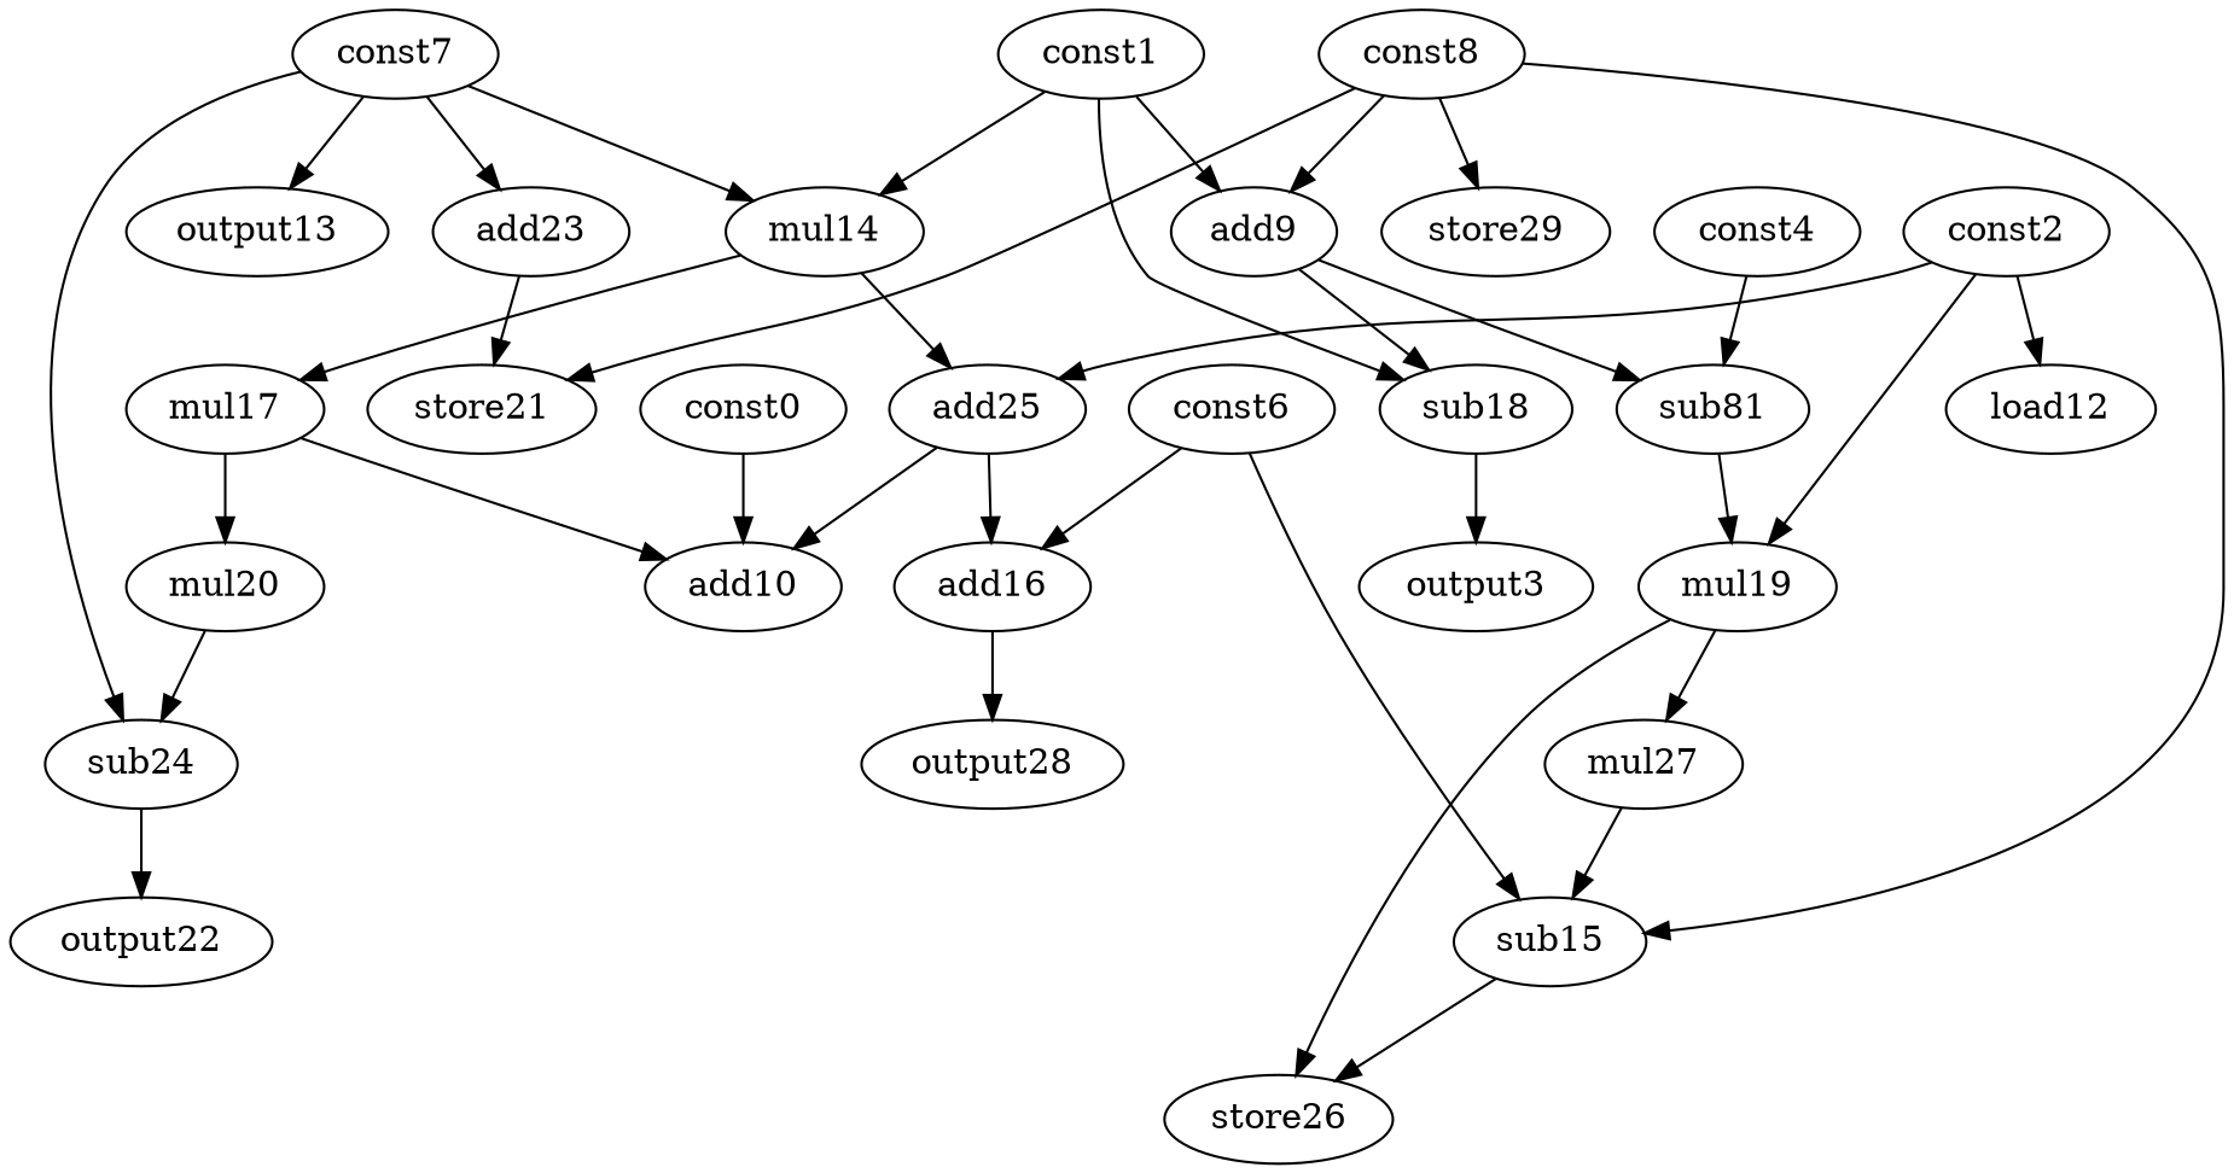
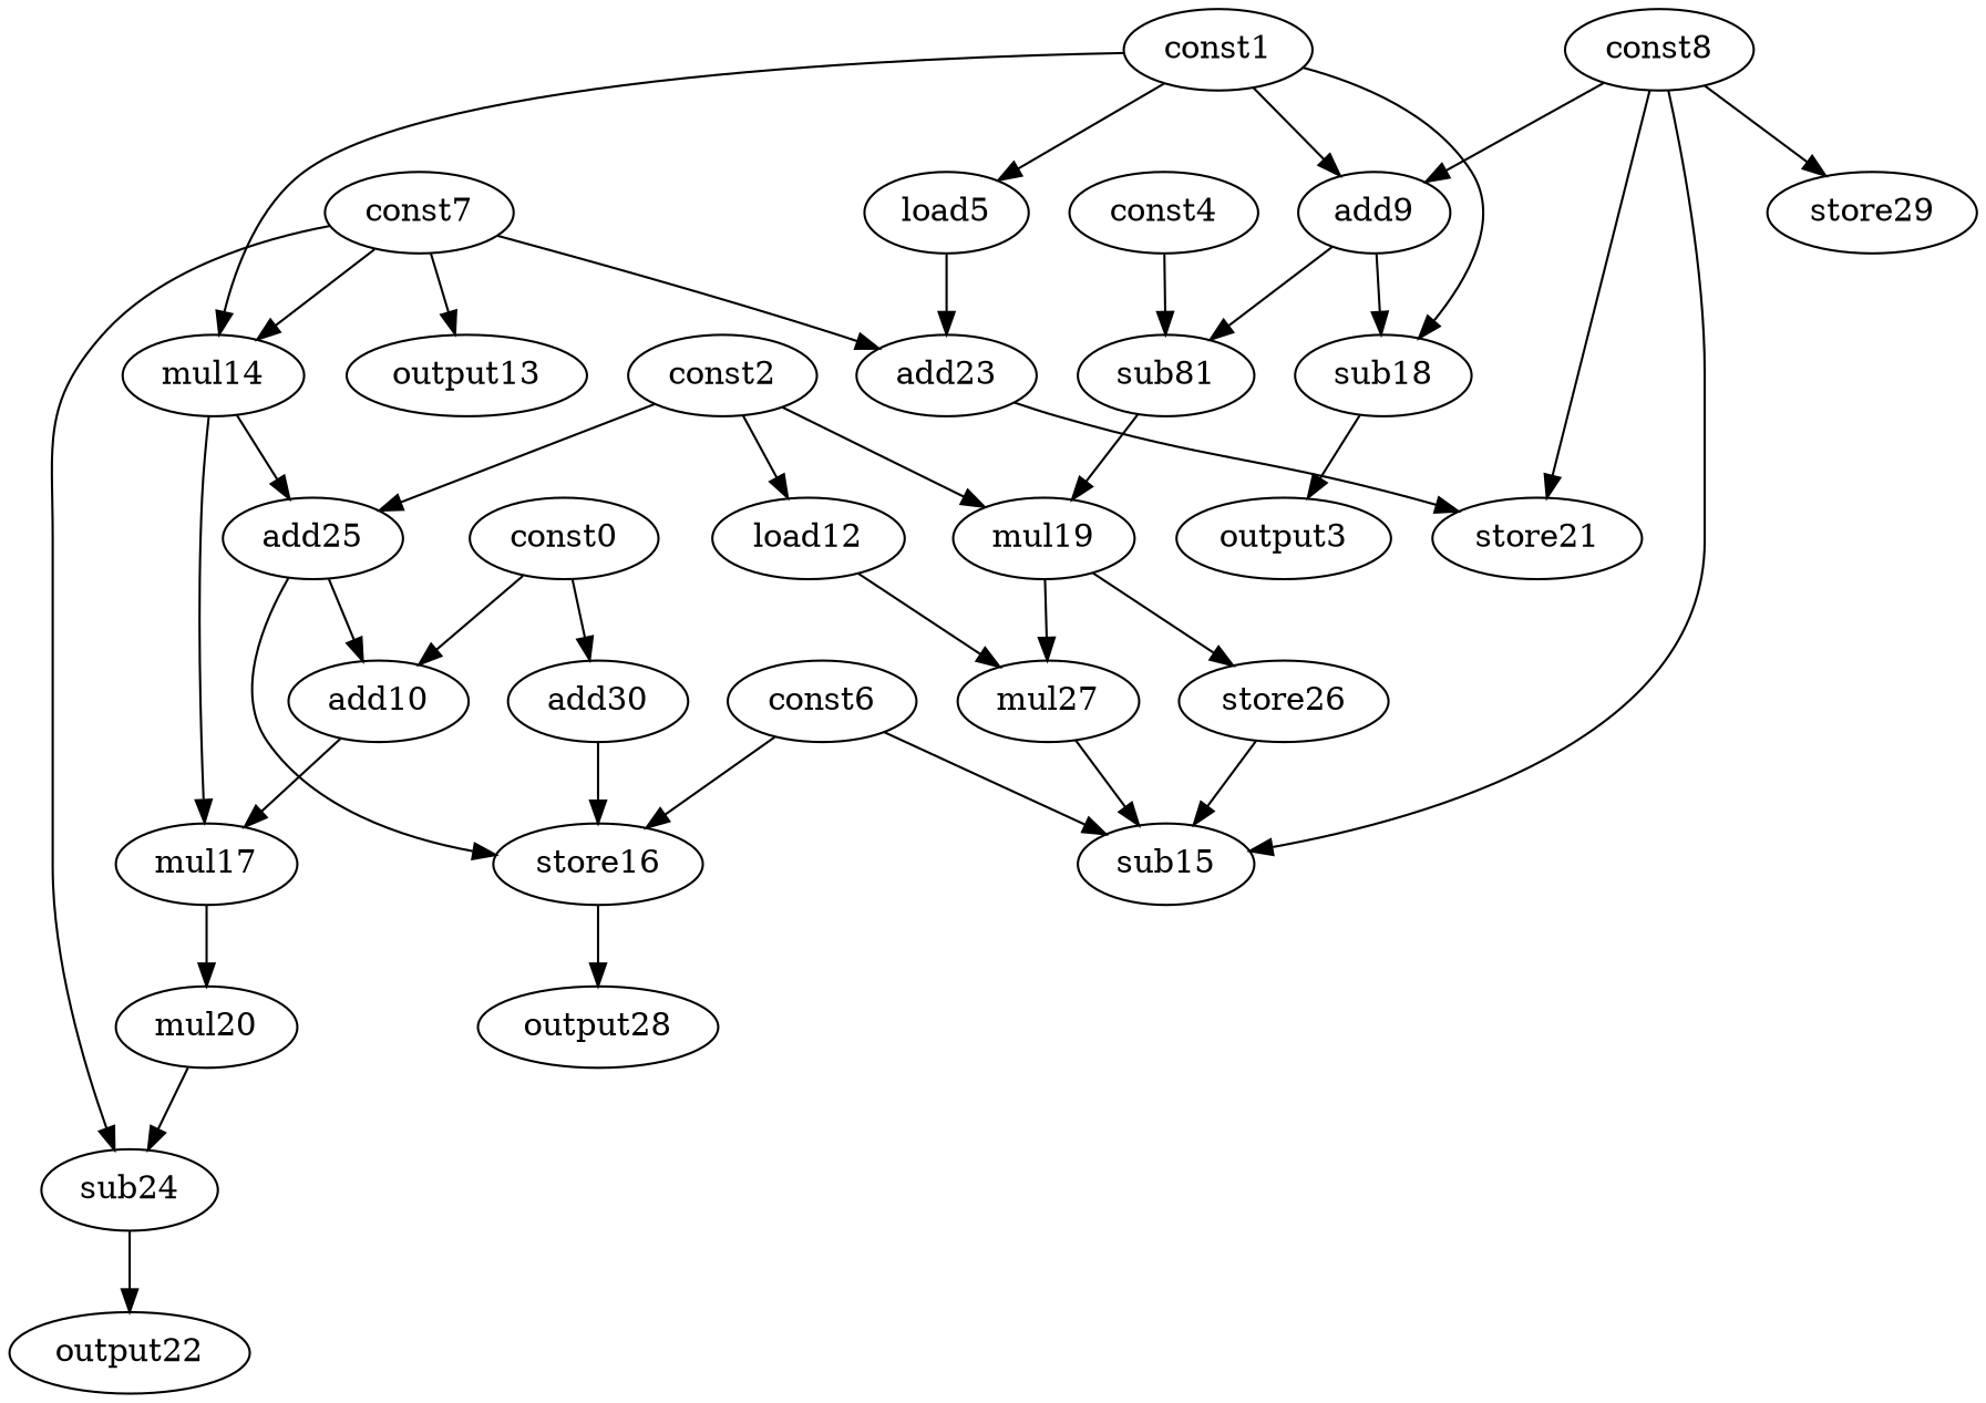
  digraph {
    node [opcode=const]
    edge [operand=0]
    add10 [opcode=add]
    const0
+   add30 [opcode=add]
    mul17 [opcode=mul]
    mul20 [opcode=mul]
    sub24 [opcode=sub]
-   add16 [opcode=add]
+   add16 [opcode=add label=store16]
+   load5 [opcode=load]
    const1
    add9 [opcode=add]
    mul14 [opcode=mul]
    sub18 [opcode=sub]
    add23 [opcode=add]
    n14 [label=sub81 opcode=sub]
    add25 [opcode=add]
    output3 [opcode=output]
    load12 [opcode=load]
    const2
    mul19 [opcode=mul]
    mul27 [opcode=mul]
    store26 [opcode=store]
    const4
    store21 [opcode=store]
    sub15 [opcode=sub]
    const6
    output28 [opcode=output]
    const7
    output13 [opcode=output]
    output22 [opcode=output]
    const8
    store29 [opcode=store]
-   mul17 -> add10
+   add10 -> mul17
    const0 -> add10
+   const0 -> add30
+   add30 -> add16
    mul17 -> mul20 [operand=1]
    mul20 -> sub24
    sub24 -> output22
    add16 -> output28
+   load5 -> add23
+   const1 -> load5
    const1 -> add9 [operand=1]
    const1 -> mul14
    const1 -> sub18
    add9 -> sub18 [operand=1]
    add9 -> n14
    mul14 -> mul17 [operand=1]
    mul14 -> add25 [operand=1]
    sub18 -> output3
    add23 -> store21 [operand=1]
    n14 -> mul19 [operand=1]
    add25 -> add10 [operand=1]
    add25 -> add16 [operand=1]
+   load12 -> mul27 [operand=1]
    const2 -> add25
    const2 -> load12
    const2 -> mul19
    mul19 -> mul27
    mul19 -> store26
    mul27 -> sub15 [operand=1]
    const4 -> n14 [operand=1]
-   sub15 -> store26 [operand=1]
+   store26 -> sub15 [operand=1]
    const6 -> add16 [operand=1]
    const6 -> sub15 [operand=1]
    const7 -> sub24 [operand=1]
    const7 -> mul14 [operand=1]
    const7 -> add23 [operand=1]
    const7 -> output13
    const8 -> add9
    const8 -> store21
    const8 -> sub15
    const8 -> store29
  }
